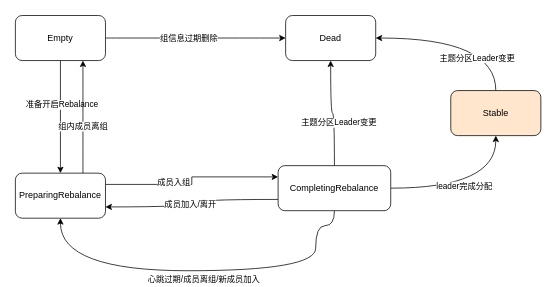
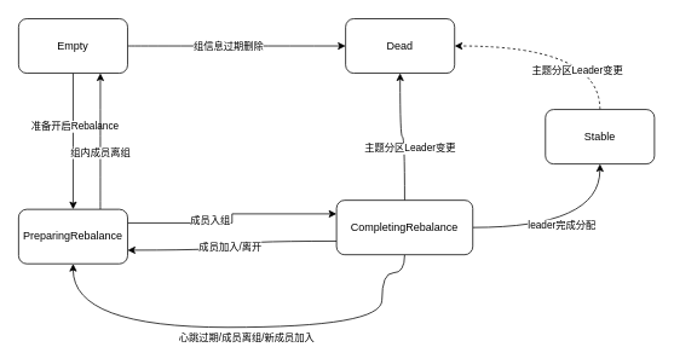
  <mxCell id="0" />
  <mxCell id="1" parent="0" />
  <mxCell id="2" value="" style="edgeStyle=orthogonalEdgeStyle;rounded=0;orthogonalLoop=1;jettySize=auto;html=1;curved=1;" edge="1" parent="1" source="6" target="7"><mxGeometry relative="1" as="geometry" /></mxCell>
  <mxCell id="3" value="组信息过期删除" style="edgeLabel;html=1;align=center;verticalAlign=middle;resizable=0;points=[];" vertex="1" connectable="0" parent="2"><mxGeometry x="-0.083" relative="1" as="geometry"><mxPoint as="offset" /></mxGeometry></mxCell>
  <mxCell id="4" value="" style="edgeStyle=orthogonalEdgeStyle;rounded=0;orthogonalLoop=1;jettySize=auto;html=1;" edge="1" parent="1" source="6" target="15"><mxGeometry relative="1" as="geometry" /></mxCell>
  <mxCell id="5" value="准备开启Rebalance" style="edgeLabel;html=1;align=center;verticalAlign=middle;resizable=0;points=[];" vertex="1" connectable="0" parent="4"><mxGeometry x="-0.227" y="1" relative="1" as="geometry"><mxPoint as="offset" /></mxGeometry></mxCell>
  <mxCell id="6" value="Empty" style="rounded=1;whiteSpace=wrap;html=1;" vertex="1" parent="1"><mxGeometry x="20" y="20" width="120" height="60" as="geometry" /></mxCell>
  <mxCell id="7" value="Dead" style="whiteSpace=wrap;html=1;rounded=1;" vertex="1" parent="1"><mxGeometry x="380" y="20" width="120" height="60" as="geometry" /></mxCell>
- <mxCell id="8" style="edgeStyle=orthogonalEdgeStyle;curved=1;rounded=0;orthogonalLoop=1;jettySize=auto;html=1;exitX=0.5;exitY=0;exitDx=0;exitDy=0;entryX=1;entryY=0.5;entryDx=0;entryDy=0;" edge="1" parent="1" source="10" target="7"><mxGeometry relative="1" as="geometry" /></mxCell>
+ <mxCell id="8" style="edgeStyle=orthogonalEdgeStyle;curved=1;rounded=0;orthogonalLoop=1;jettySize=auto;html=1;exitX=0.5;exitY=0;exitDx=0;exitDy=0;entryX=1;entryY=0.5;entryDx=0;entryDy=0;dashed=1;" edge="1" parent="1" source="10" target="7"><mxGeometry relative="1" as="geometry" /></mxCell>
  <mxCell id="9" value="主题分区Leader变更" style="edgeLabel;html=1;align=center;verticalAlign=middle;resizable=0;points=[];" vertex="1" connectable="0" parent="8"><mxGeometry x="-0.165" y="26" relative="1" as="geometry"><mxPoint as="offset" /></mxGeometry></mxCell>
- <mxCell id="10" value="Stable" style="whiteSpace=wrap;html=1;rounded=1;fillColor=#ffe6cc;" vertex="1" parent="1"><mxGeometry x="600" y="120" width="120" height="60" as="geometry" /></mxCell>
+ <mxCell id="10" value="Stable" style="whiteSpace=wrap;html=1;rounded=1;" vertex="1" parent="1"><mxGeometry x="600" y="120" width="120" height="60" as="geometry" /></mxCell>
  <mxCell id="11" value="" style="edgeStyle=orthogonalEdgeStyle;rounded=0;orthogonalLoop=1;jettySize=auto;html=1;exitX=1;exitY=0.25;exitDx=0;exitDy=0;entryX=0;entryY=0.25;entryDx=0;entryDy=0;" edge="1" parent="1" source="15" target="24"><mxGeometry relative="1" as="geometry" /></mxCell>
  <mxCell id="12" value="成员入组" style="edgeLabel;html=1;align=center;verticalAlign=middle;resizable=0;points=[];" vertex="1" connectable="0" parent="11"><mxGeometry x="-0.248" y="4" relative="1" as="geometry"><mxPoint as="offset" /></mxGeometry></mxCell>
  <mxCell id="13" style="edgeStyle=orthogonalEdgeStyle;curved=1;rounded=0;orthogonalLoop=1;jettySize=auto;html=1;exitX=0.75;exitY=0;exitDx=0;exitDy=0;entryX=0.75;entryY=1;entryDx=0;entryDy=0;" edge="1" parent="1" source="15" target="6"><mxGeometry relative="1" as="geometry" /></mxCell>
  <mxCell id="14" value="组内成员离组" style="edgeLabel;html=1;align=center;verticalAlign=middle;resizable=0;points=[];" vertex="1" connectable="0" parent="13"><mxGeometry x="-0.16" y="1" relative="1" as="geometry"><mxPoint as="offset" /></mxGeometry></mxCell>
  <mxCell id="15" value="PreparingRebalance" style="rounded=1;whiteSpace=wrap;html=1;" vertex="1" parent="1"><mxGeometry x="20" y="230" width="120" height="60" as="geometry" /></mxCell>
  <mxCell id="16" style="edgeStyle=orthogonalEdgeStyle;rounded=0;orthogonalLoop=1;jettySize=auto;html=1;exitX=1;exitY=0.5;exitDx=0;exitDy=0;curved=1;" edge="1" parent="1" source="24" target="10"><mxGeometry relative="1" as="geometry" /></mxCell>
  <mxCell id="17" value="leader完成分配" style="edgeLabel;html=1;align=center;verticalAlign=middle;resizable=0;points=[];" vertex="1" connectable="0" parent="16"><mxGeometry x="-0.077" y="3" relative="1" as="geometry"><mxPoint as="offset" /></mxGeometry></mxCell>
  <mxCell id="18" style="edgeStyle=orthogonalEdgeStyle;curved=1;rounded=0;orthogonalLoop=1;jettySize=auto;html=1;exitX=0;exitY=0.75;exitDx=0;exitDy=0;entryX=1;entryY=0.75;entryDx=0;entryDy=0;" edge="1" parent="1" source="24" target="15"><mxGeometry relative="1" as="geometry" /></mxCell>
  <mxCell id="19" value="成员加入/离开" style="edgeLabel;html=1;align=center;verticalAlign=middle;resizable=0;points=[];" vertex="1" connectable="0" parent="18"><mxGeometry y="-3" relative="1" as="geometry"><mxPoint as="offset" /></mxGeometry></mxCell>
  <mxCell id="20" style="edgeStyle=orthogonalEdgeStyle;curved=1;rounded=0;orthogonalLoop=1;jettySize=auto;html=1;exitX=0.5;exitY=1;exitDx=0;exitDy=0;entryX=0.5;entryY=1;entryDx=0;entryDy=0;" edge="1" parent="1" source="24" target="15"><mxGeometry relative="1" as="geometry"><Array as="points"><mxPoint x="420" y="300" /><mxPoint x="420" y="360" /><mxPoint x="80" y="360" /></Array></mxGeometry></mxCell>
  <mxCell id="21" value="心跳过期/成员离组/新成员加入" style="edgeLabel;html=1;align=center;verticalAlign=middle;resizable=0;points=[];" vertex="1" connectable="0" parent="20"><mxGeometry x="0.002" y="-4" relative="1" as="geometry"><mxPoint x="3" y="14" as="offset" /></mxGeometry></mxCell>
  <mxCell id="22" style="edgeStyle=orthogonalEdgeStyle;curved=1;rounded=0;orthogonalLoop=1;jettySize=auto;html=1;exitX=0.5;exitY=0;exitDx=0;exitDy=0;" edge="1" parent="1" source="24" target="7"><mxGeometry relative="1" as="geometry" /></mxCell>
  <mxCell id="23" value="主题分区Leader变更" style="edgeLabel;html=1;align=center;verticalAlign=middle;resizable=0;points=[];" vertex="1" connectable="0" parent="22"><mxGeometry x="-0.2" y="-5" relative="1" as="geometry"><mxPoint as="offset" /></mxGeometry></mxCell>
  <mxCell id="24" value="CompletingRebalance" style="whiteSpace=wrap;html=1;rounded=1;" vertex="1" parent="1"><mxGeometry x="370" y="220" width="150" height="60" as="geometry" /></mxCell>
